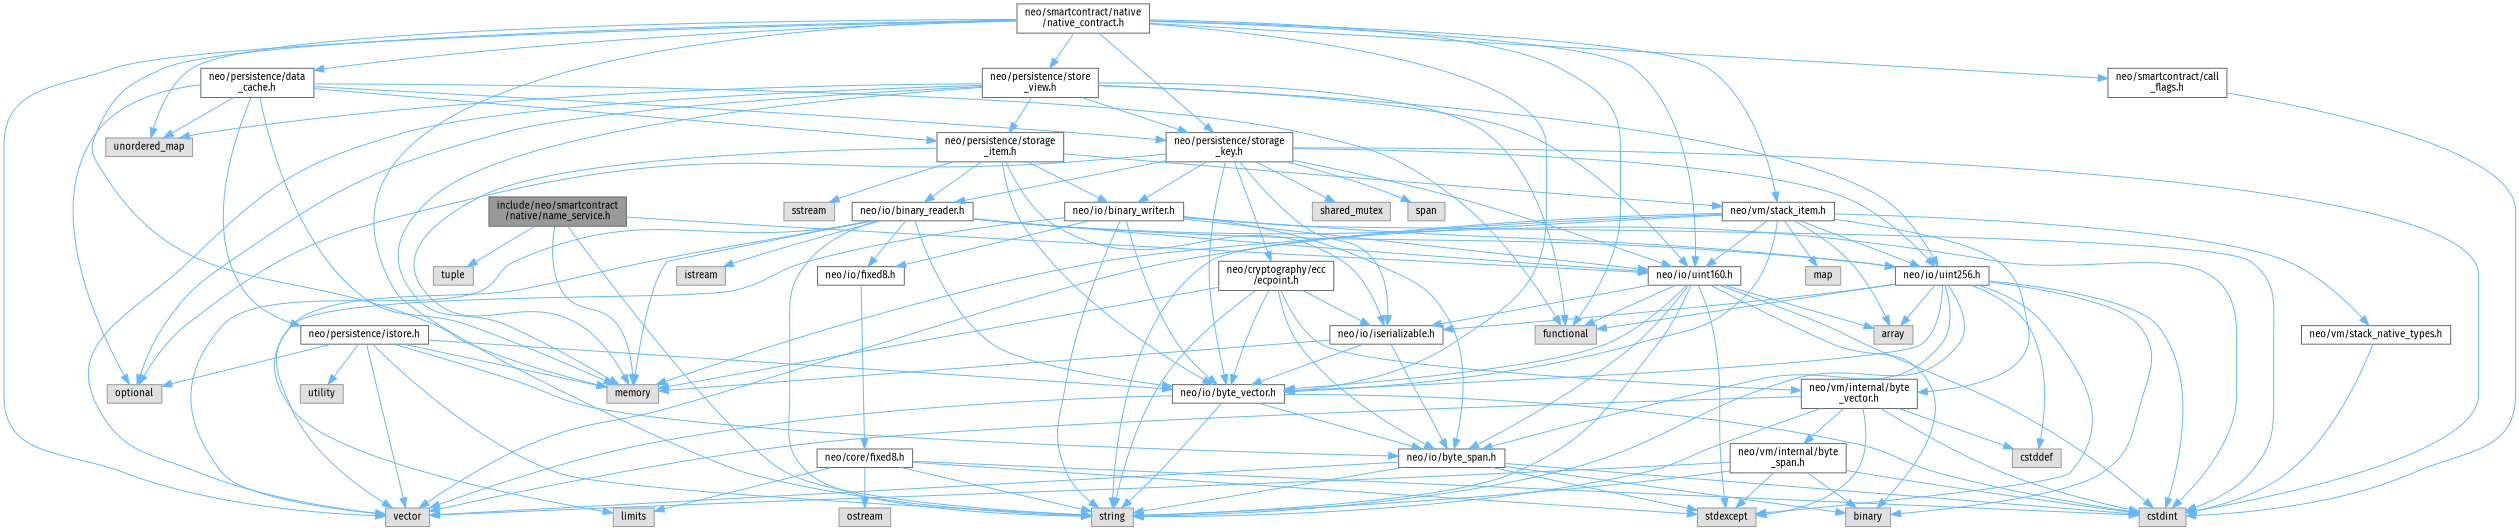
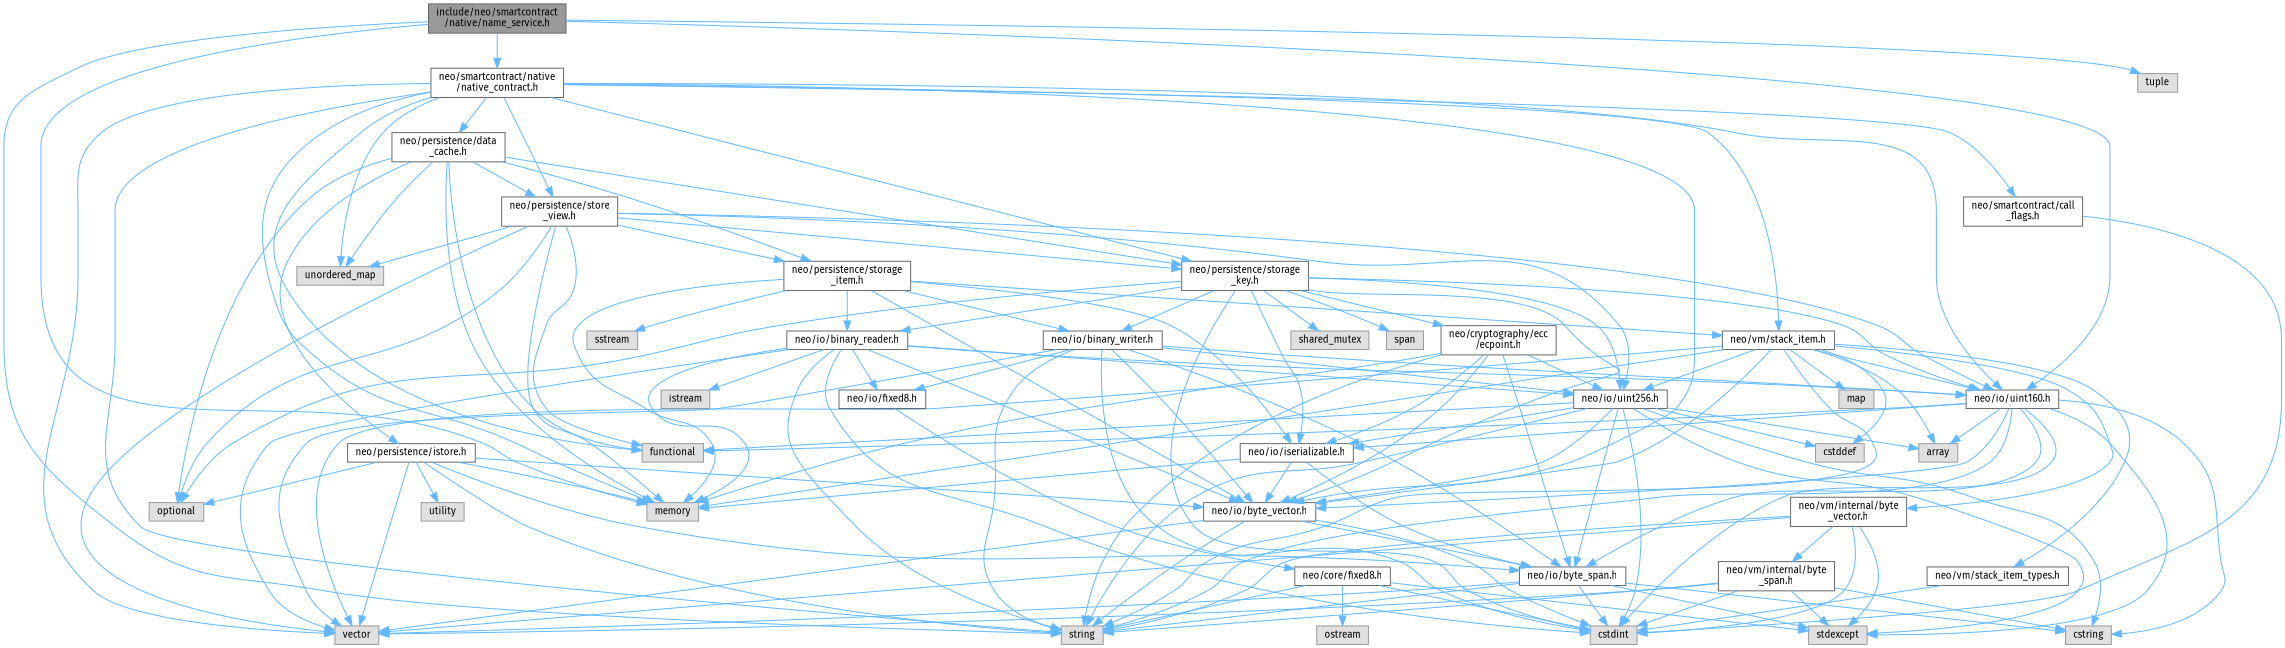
  digraph {
    fontname="Fira Sans"
    node [color=grey40 fillcolor=white fontname="Fira Sans" fontsize=10 shape=box style=filled]
    edge [color=steelblue1 fontname="Fira Sans" fontsize=10 labelfontname=Helvetica labelfontsize=10 style=solid]
    n1 [color=gray40 fillcolor=grey60 fontcolor=black height=0.2 label="include/neo/smartcontract\l/native/name_service.h" width=0.4]
    n2 [height=0.2 label="neo/io/uint160.h" width=0.4]
    n3 [color=grey60 fillcolor="#E0E0E0" height=0.2 label=string width=0.4]
    n4 [color=grey60 fillcolor="#E0E0E0" height=0.2 label=memory width=0.4]
    n5 [height=0.2 label="neo/smartcontract/native\l/native_contract.h" width=0.4]
    n6 [color=grey60 fillcolor="#E0E0E0" height=0.2 label=tuple width=0.4]
    n7 [height=0.2 label="neo/io/byte_span.h" width=0.4]
    n8 [color=grey60 fillcolor="#E0E0E0" height=0.2 label=cstdint width=0.4]
-   n9 [color=grey60 fillcolor="#E0E0E0" height=0.2 label=binary width=0.4]
+   n9 [color=grey60 fillcolor="#E0E0E0" height=0.2 label=cstring width=0.4]
    n10 [color=grey60 fillcolor="#E0E0E0" height=0.2 label=stdexcept width=0.4]
    n11 [height=0.2 label="neo/io/byte_vector.h" width=0.4]
    n12 [height=0.2 label="neo/io/iserializable.h" width=0.4]
    n13 [color=grey60 fillcolor="#E0E0E0" height=0.2 label=array width=0.4]
    n14 [color=grey60 fillcolor="#E0E0E0" height=0.2 label=functional width=0.4]
    n15 [color=grey60 fillcolor="#E0E0E0" height=0.2 label=vector width=0.4]
    n16 [height=0.2 label="neo/persistence/data\l_cache.h" width=0.4]
    n17 [height=0.2 label="neo/vm/stack_item.h" width=0.4]
    n18 [height=0.2 label="neo/persistence/storage\l_key.h" width=0.4]
    n19 [height=0.2 label="neo/persistence/store\l_view.h" width=0.4]
    n20 [color=grey60 fillcolor="#E0E0E0" height=0.2 label=unordered_map width=0.4]
    n21 [height=0.2 label="neo/smartcontract/call\l_flags.h" width=0.4]
    n22 [height=0.2 label="neo/persistence/istore.h" width=0.4]
    n23 [color=grey60 fillcolor="#E0E0E0" height=0.2 label=optional width=0.4]
    n24 [height=0.2 label="neo/persistence/storage\l_item.h" width=0.4]
    n25 [height=0.2 label="neo/io/uint256.h" width=0.4]
    n26 [color=grey60 fillcolor="#E0E0E0" height=0.2 label=cstddef width=0.4]
    n27 [height=0.2 label="neo/vm/internal/byte\l_vector.h" width=0.4]
-   n28 [height=0.2 label="neo/vm/stack_native_types.h" width=0.4]
+   n28 [height=0.2 label="neo/vm/stack_item_types.h" width=0.4]
    n29 [color=grey60 fillcolor="#E0E0E0" height=0.2 label=map width=0.4]
    n30 [height=0.2 label="neo/io/binary_reader.h" width=0.4]
    n31 [height=0.2 label="neo/io/binary_writer.h" width=0.4]
    n32 [height=0.2 label="neo/cryptography/ecc\l/ecpoint.h" width=0.4]
    n33 [color=grey60 fillcolor="#E0E0E0" height=0.2 label=shared_mutex width=0.4]
    n34 [color=grey60 fillcolor="#E0E0E0" height=0.2 label=span width=0.4]
    n35 [color=grey60 fillcolor="#E0E0E0" height=0.2 label=utility width=0.4]
    n36 [color=grey60 fillcolor="#E0E0E0" height=0.2 label=sstream width=0.4]
    n37 [height=0.2 label="neo/io/fixed8.h" width=0.4]
-   n38 [color=grey60 fillcolor="#E0E0E0" height=0.2 label=limits width=0.4]
    n39 [color=grey60 fillcolor="#E0E0E0" height=0.2 label=istream width=0.4]
    n40 [height=0.2 label="neo/core/fixed8.h" width=0.4]
    n41 [color=grey60 fillcolor="#E0E0E0" height=0.2 label=ostream width=0.4]
    n42 [height=0.2 label="neo/vm/internal/byte\l_span.h" width=0.4]
    n1 -> n2
    n1 -> n3
    n1 -> n4
+   n1 -> n5
    n1 -> n6
    n2 -> n3
    n2 -> n7
    n2 -> n8
    n2 -> n9
    n2 -> n10
    n2 -> n11
    n2 -> n12
    n2 -> n13
    n2 -> n14
    n5 -> n2
    n5 -> n3
    n5 -> n4
    n5 -> n11
    n5 -> n14
    n5 -> n15
    n5 -> n16
    n5 -> n17
    n5 -> n18
    n5 -> n19
    n5 -> n20
    n5 -> n21
    n7 -> n3
    n7 -> n8
    n7 -> n9
    n7 -> n10
    n7 -> n15
    n11 -> n3
    n11 -> n7
    n11 -> n8
    n11 -> n15
    n12 -> n4
    n12 -> n7
    n12 -> n11
    n16 -> n4
    n16 -> n14
    n16 -> n18
+   n16 -> n19
    n16 -> n20
    n16 -> n22
    n16 -> n23
    n16 -> n24
    n17 -> n2
    n17 -> n3
    n17 -> n4
    n17 -> n11
    n17 -> n13
    n17 -> n15
    n17 -> n25
-   n27 -> n26
+   n17 -> n26
    n17 -> n27
    n17 -> n28
    n17 -> n29
    n18 -> n2
    n18 -> n8
    n18 -> n11
    n18 -> n12
    n18 -> n23
    n18 -> n25
    n18 -> n30
    n18 -> n31
    n18 -> n32
    n18 -> n33
    n18 -> n34
    n19 -> n2
    n19 -> n4
    n19 -> n14
    n19 -> n15
    n19 -> n18
    n19 -> n20
    n19 -> n23
    n19 -> n24
    n19 -> n25
    n21 -> n8
    n22 -> n3
    n22 -> n4
    n22 -> n7
    n22 -> n11
    n22 -> n15
    n22 -> n23
    n22 -> n35
    n24 -> n4
    n24 -> n11
    n24 -> n12
    n24 -> n17
    n24 -> n30
    n24 -> n31
    n24 -> n36
    n25 -> n3
    n25 -> n7
    n25 -> n8
    n25 -> n9
    n25 -> n10
    n25 -> n11
    n25 -> n12
    n25 -> n13
    n25 -> n14
    n25 -> n26
    n27 -> n3
    n27 -> n8
    n27 -> n10
    n27 -> n15
    n27 -> n42
    n28 -> n8
    n30 -> n2
    n30 -> n3
    n30 -> n4
    n30 -> n8
    n30 -> n11
    n30 -> n15
    n30 -> n25
    n30 -> n37
-   n30 -> n38
    n30 -> n39
    n31 -> n2
    n31 -> n3
    n31 -> n7
    n31 -> n8
    n31 -> n11
    n31 -> n15
    n31 -> n25
    n31 -> n37
    n32 -> n3
    n32 -> n4
    n32 -> n7
    n32 -> n11
    n32 -> n12
-   n32 -> n27
+   n32 -> n25
    n37 -> n40
    n40 -> n3
    n40 -> n8
    n40 -> n10
-   n40 -> n38
    n40 -> n41
    n42 -> n3
    n42 -> n8
    n42 -> n9
    n42 -> n10
    n42 -> n15
  }
